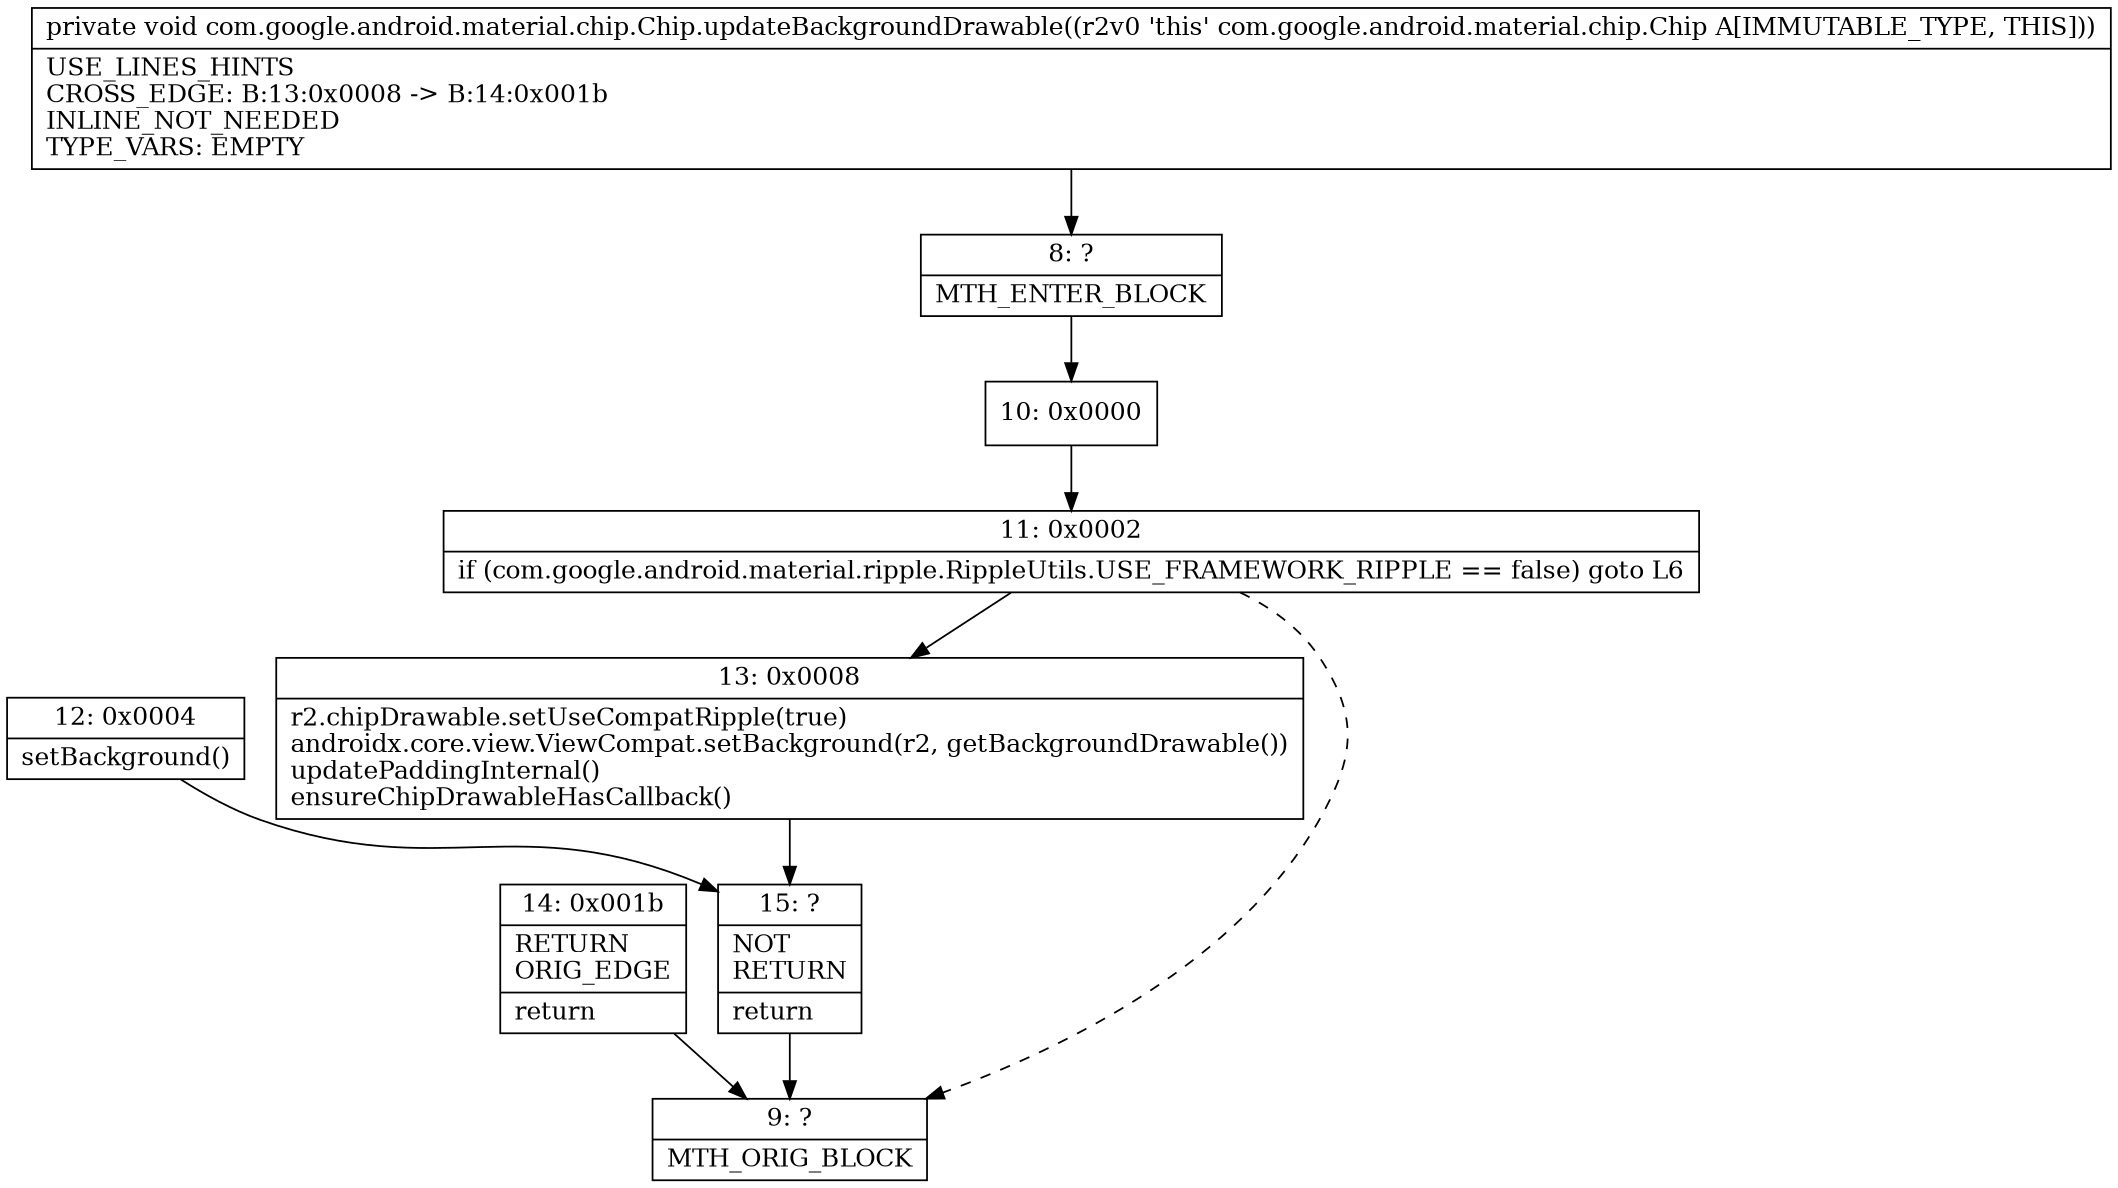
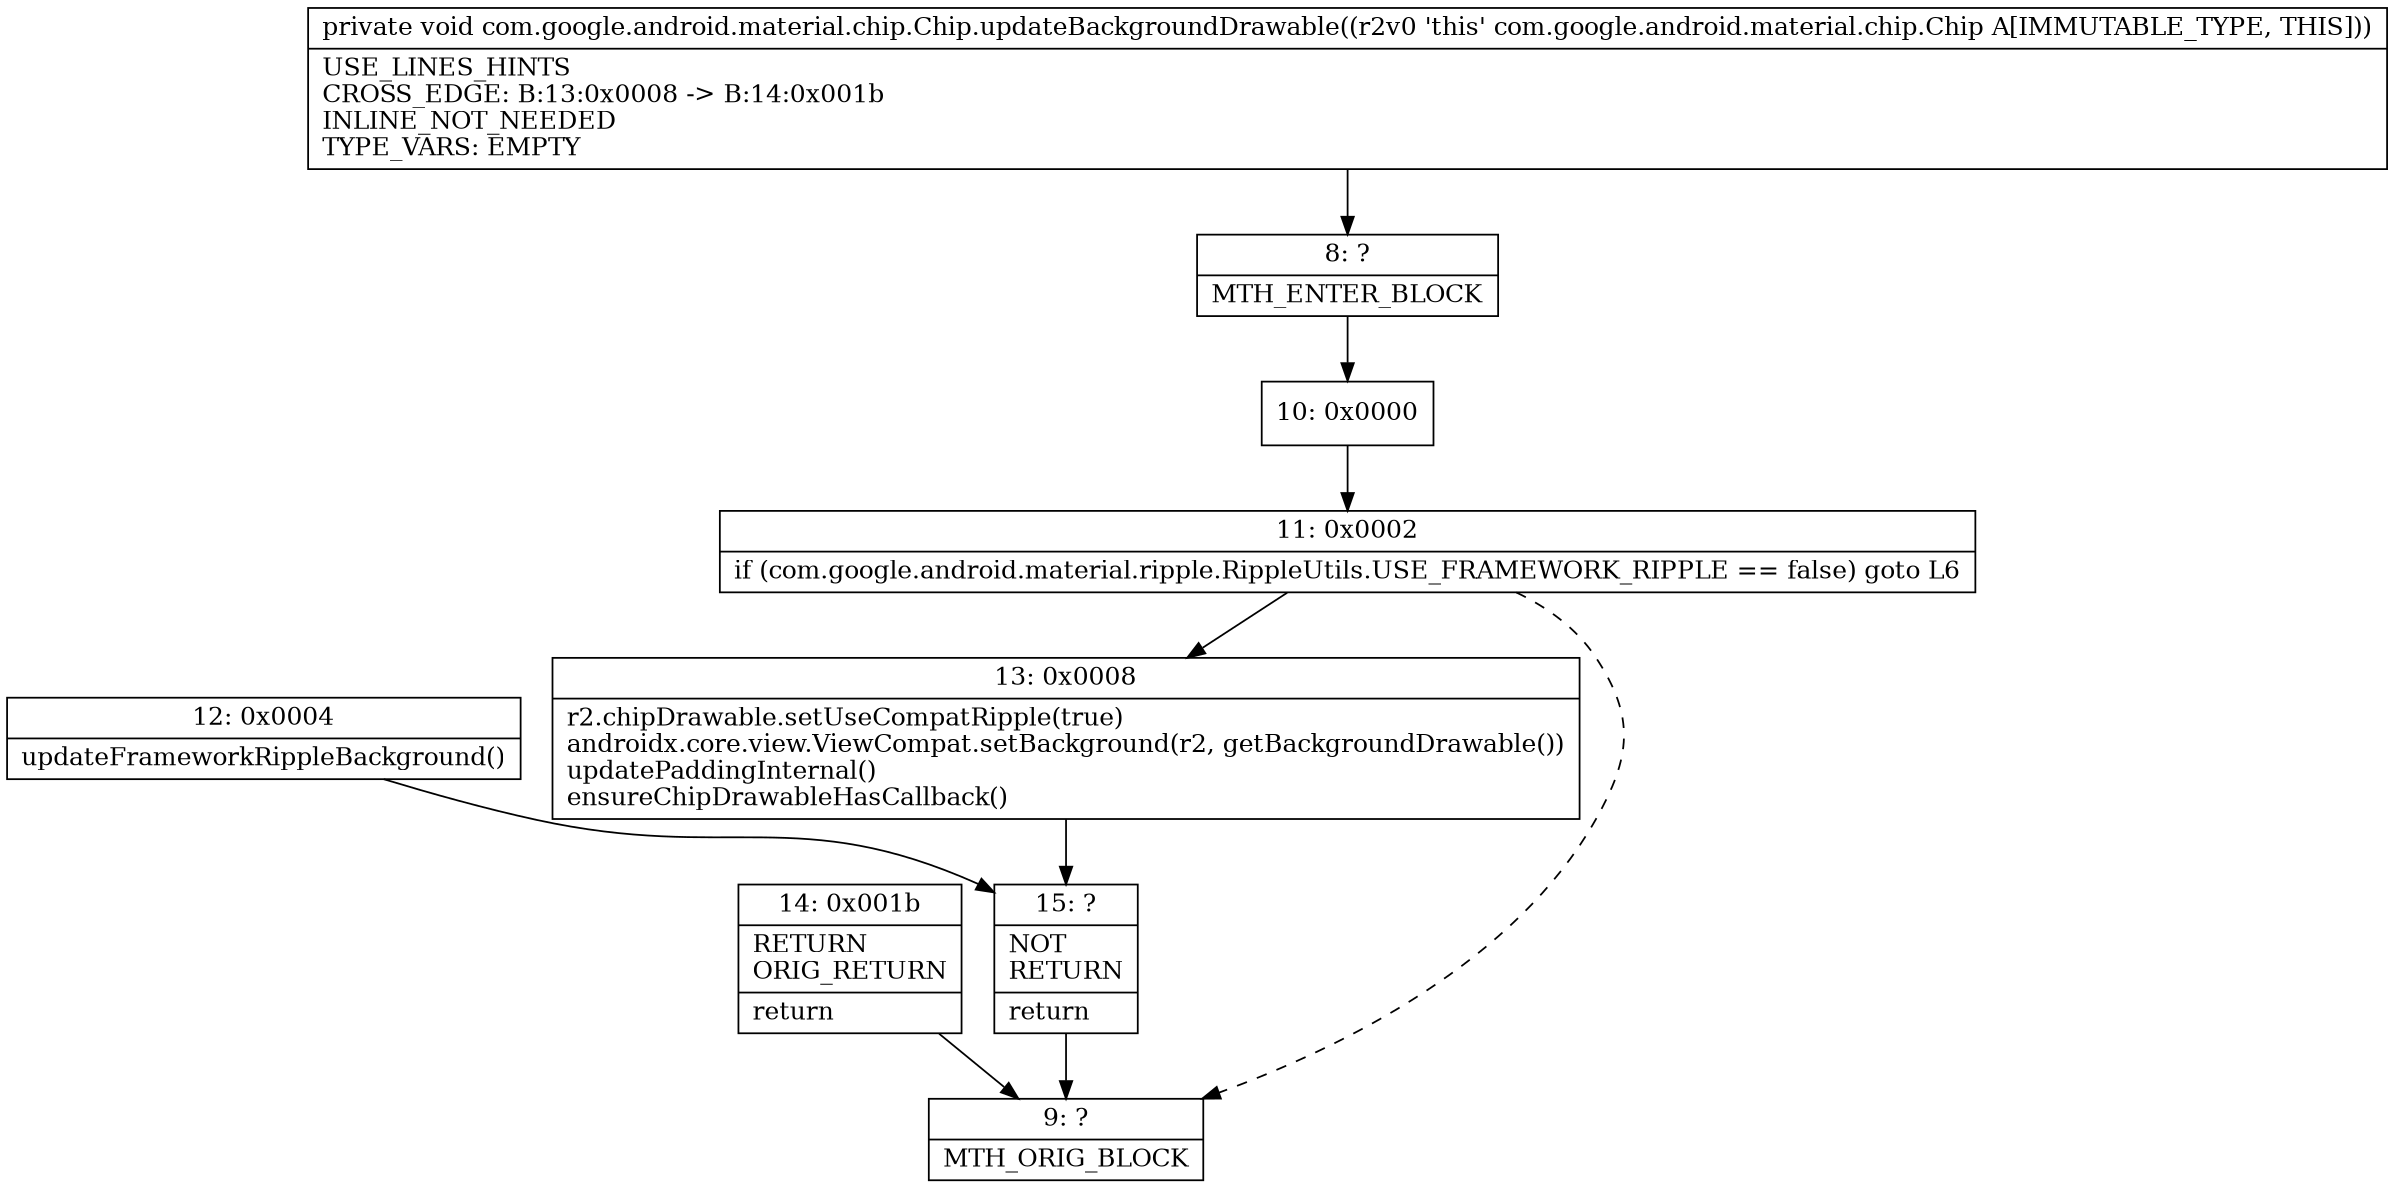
  digraph {
    node [shape=record]
    n1 [label="{8\:\ ?|MTH_ENTER_BLOCK\l}"]
    n2 [label="{10\:\ 0x0000}"]
    n3 [label="{11\:\ 0x0002|if (com.google.android.material.ripple.RippleUtils.USE_FRAMEWORK_RIPPLE == false) goto L6\l}"]
    n4 [label="{13\:\ 0x0008|r2.chipDrawable.setUseCompatRipple(true)\landroidx.core.view.ViewCompat.setBackground(r2, getBackgroundDrawable())\lupdatePaddingInternal()\lensureChipDrawableHasCallback()\l}"]
    n5 [label="{9\:\ ?|MTH_ORIG_BLOCK\l}"]
-   n6 [label="{12\:\ 0x0004|setBackground()\l}"]
+   n6 [label="{12\:\ 0x0004|updateFrameworkRippleBackground()\l}"]
    n7 [label="{15\:\ ?|NOT\lRETURN\l|return\l}"]
-   n8 [label="{14\:\ 0x001b|RETURN\lORIG_EDGE\l|return\l}"]
+   n8 [label="{14\:\ 0x001b|RETURN\lORIG_RETURN\l|return\l}"]
    n9 [label="{private void com.google.android.material.chip.Chip.updateBackgroundDrawable((r2v0 'this' com.google.android.material.chip.Chip A[IMMUTABLE_TYPE, THIS]))  | USE_LINES_HINTS\lCROSS_EDGE: B:13:0x0008 \-\> B:14:0x001b\lINLINE_NOT_NEEDED\lTYPE_VARS: EMPTY\l}"]
    n1 -> n2
    n2 -> n3
    n3 -> n4
    n3 -> n5 [style=dashed]
    n4 -> n7
    n6 -> n7
    n7 -> n5
    n8 -> n5
    n9 -> n1
  }
